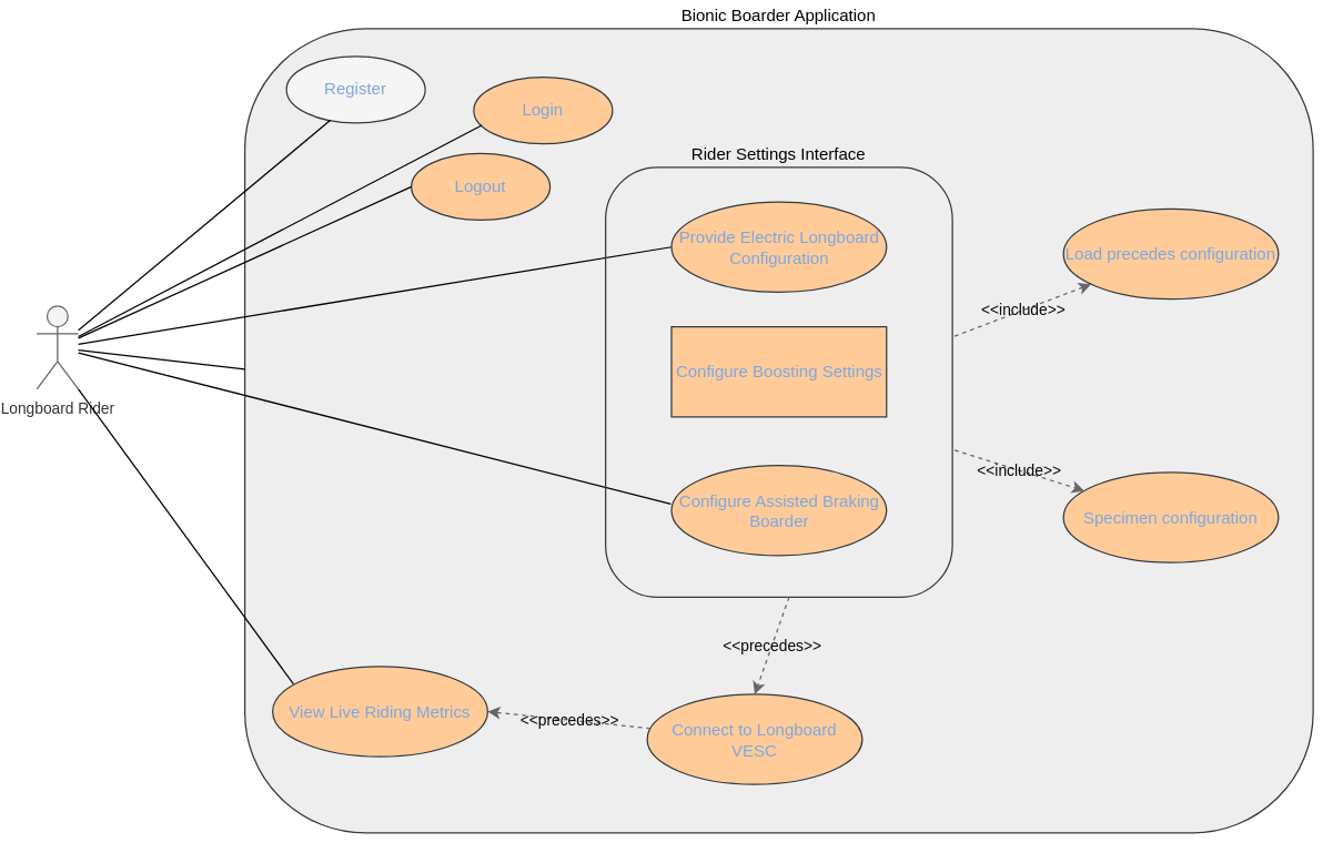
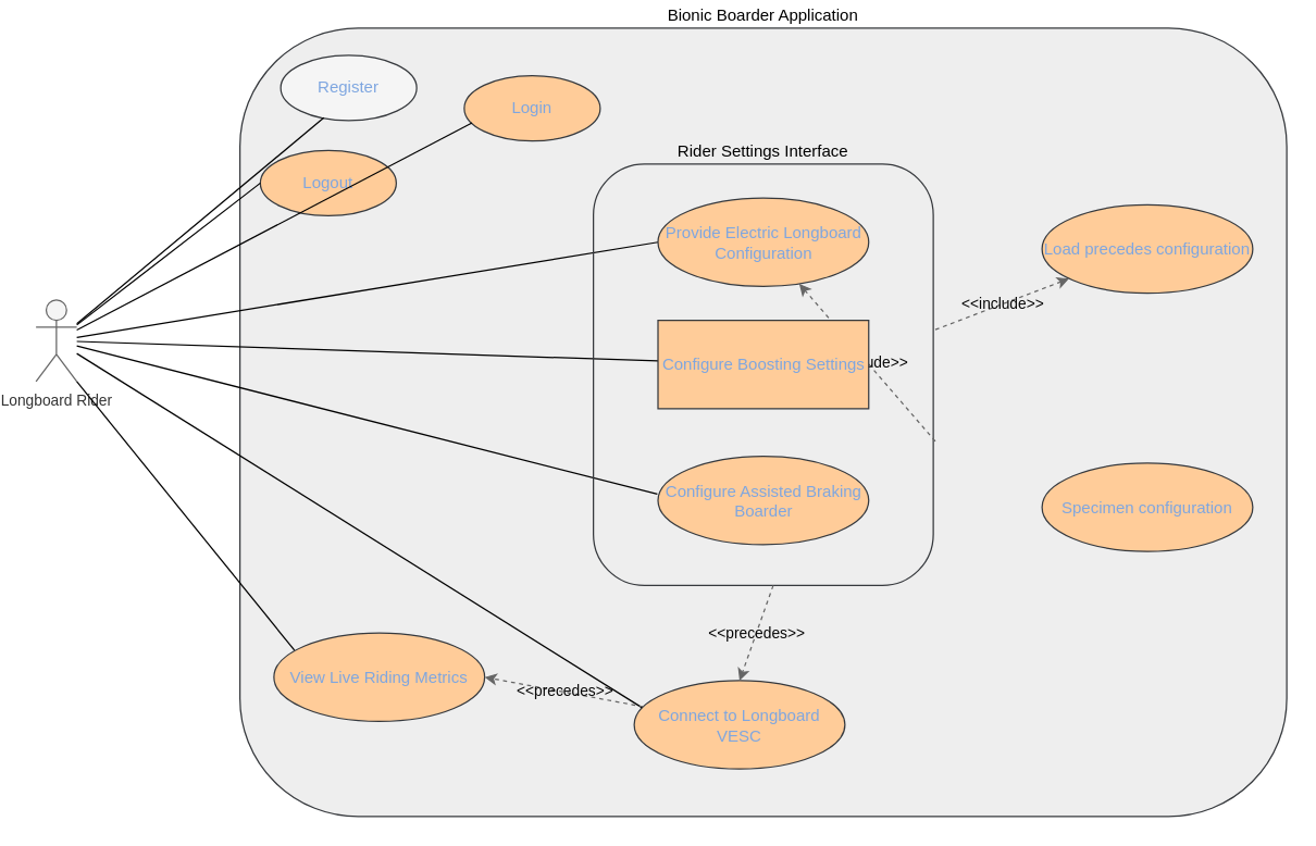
  <mxCell id="0" />
  <mxCell id="1" parent="0" />
  <mxCell id="2" value="Specimen and collection" style="edgeStyle=orthogonalEdgeStyle;endArrow=block;html=1;" parent="1" edge="1"><mxGeometry relative="1" as="geometry"><mxPoint x="700" y="160" as="targetPoint" /></mxGeometry></mxCell>
  <mxCell id="3" value="report delivery offline" style="edgeStyle=orthogonalEdgeStyle;endArrow=block;html=1;" parent="1" edge="1"><mxGeometry relative="1" as="geometry"><mxPoint x="650" y="190" as="sourcePoint" /></mxGeometry></mxCell>
  <mxCell id="4" value="&lt;div&gt;&lt;font style=&quot;font-size: 11px;&quot;&gt;Longboard Rider&lt;/font&gt;&lt;/div&gt;" style="shape=umlActor;verticalLabelPosition=bottom;verticalAlign=top;html=1;outlineConnect=0;strokeColor=#666666;align=center;fontFamily=Helvetica;fontSize=12;fontColor=#333333;labelBackgroundColor=none;fillColor=#f5f5f5;horizontal=1;textShadow=0;" parent="1" vertex="1"><mxGeometry x="20" y="220" width="30" height="60" as="geometry" /></mxCell>
  <mxCell id="5" value="&lt;font style=&quot;color: rgb(0, 0, 0);&quot;&gt;Bionic Boarder Application&lt;/font&gt;" style="rounded=1;whiteSpace=wrap;html=1;labelPosition=center;verticalLabelPosition=top;align=center;verticalAlign=bottom;fillColor=#eeeeee;strokeColor=#36393d;" parent="1" vertex="1"><mxGeometry x="170" y="20" width="770" height="580" as="geometry" /></mxCell>
  <mxCell id="6" style="rounded=0;orthogonalLoop=1;jettySize=auto;html=1;entryX=0;entryY=0.5;entryDx=0;entryDy=0;strokeColor=#000000;endArrow=none;startFill=0;shadow=0;jumpStyle=none;" parent="1" source="4" target="25" edge="1"><mxGeometry relative="1" as="geometry"><mxPoint x="70" y="220" as="sourcePoint" /></mxGeometry></mxCell>
  <mxCell id="7" style="rounded=0;orthogonalLoop=1;jettySize=auto;html=1;strokeColor=#000000;endArrow=none;startFill=0;shadow=0;jumpStyle=none;entryX=-0.003;entryY=0.429;entryDx=0;entryDy=0;entryPerimeter=0;" parent="1" source="4" target="27" edge="1"><mxGeometry relative="1" as="geometry"><mxPoint x="60" y="280" as="sourcePoint" /><mxPoint x="30" y="450" as="targetPoint" /></mxGeometry></mxCell>
- <mxCell id="8" style="rounded=0;orthogonalLoop=1;jettySize=auto;html=1;strokeColor=#000000;endArrow=none;startFill=0;shadow=0;jumpStyle=none;" parent="1" source="4" target="5" edge="1"><mxGeometry relative="1" as="geometry"><mxPoint x="50" y="160" as="sourcePoint" /><mxPoint x="230" y="188" as="targetPoint" /></mxGeometry></mxCell>
+ <mxCell id="8" style="rounded=0;orthogonalLoop=1;jettySize=auto;html=1;strokeColor=#000000;endArrow=none;startFill=0;shadow=0;jumpStyle=none;" parent="1" source="4" target="26" edge="1"><mxGeometry relative="1" as="geometry"><mxPoint x="50" y="160" as="sourcePoint" /><mxPoint x="230" y="188" as="targetPoint" /></mxGeometry></mxCell>
  <mxCell id="9" value="Register" style="ellipse;whiteSpace=wrap;html=1;fillColor=#f5f5f5;strokeColor=#36393d;fontColor=#7EA6E0;" parent="1" vertex="1"><mxGeometry x="200" y="40" width="100" height="48" as="geometry" /></mxCell>
  <mxCell id="10" value="Login" style="ellipse;whiteSpace=wrap;html=1;fillColor=#ffcc99;strokeColor=#36393d;fontColor=#7EA6E0;" parent="1" vertex="1"><mxGeometry x="335" y="55" width="100" height="48" as="geometry" /></mxCell>
- <mxCell id="11" value="Logout" style="ellipse;whiteSpace=wrap;html=1;fillColor=#ffcc99;strokeColor=#36393d;fontColor=#7EA6E0;" parent="1" vertex="1"><mxGeometry x="290" y="110" width="100" height="48" as="geometry" /></mxCell>
+ <mxCell id="11" value="Logout" style="ellipse;whiteSpace=wrap;html=1;fillColor=#ffcc99;strokeColor=#36393d;fontColor=#7EA6E0;" parent="1" vertex="1"><mxGeometry x="185" y="110" width="100" height="48" as="geometry" /></mxCell>
  <mxCell id="12" value="Load precedes configuration" style="ellipse;whiteSpace=wrap;html=1;fillColor=#ffcc99;strokeColor=#36393d;fontColor=#7EA6E0;" parent="1" vertex="1"><mxGeometry x="760" y="150" width="155" height="65" as="geometry" /></mxCell>
  <mxCell id="13" value="&amp;lt;&amp;lt;include&amp;gt;&amp;gt;" style="endArrow=classic;html=1;rounded=0;fillColor=#f5f5f5;gradientColor=#b3b3b3;strokeColor=#666666;dashed=1;fontColor=#060606;align=center;labelBackgroundColor=none;exitX=1.006;exitY=0.393;exitDx=0;exitDy=0;exitPerimeter=0;" parent="1" source="23" target="12" edge="1"><mxGeometry width="50" height="50" relative="1" as="geometry"><mxPoint x="574" y="387" as="sourcePoint" /><mxPoint x="668" y="360" as="targetPoint" /></mxGeometry></mxCell>
  <mxCell id="14" style="rounded=0;orthogonalLoop=1;jettySize=auto;html=1;strokeColor=#000000;endArrow=none;startFill=0;shadow=0;jumpStyle=none;entryX=0.317;entryY=0.958;entryDx=0;entryDy=0;entryPerimeter=0;" parent="1" source="4" target="9" edge="1"><mxGeometry relative="1" as="geometry"><mxPoint x="60" y="150" as="sourcePoint" /><mxPoint x="210" y="100" as="targetPoint" /></mxGeometry></mxCell>
  <mxCell id="15" style="rounded=0;orthogonalLoop=1;jettySize=auto;html=1;strokeColor=#000000;endArrow=none;startFill=0;shadow=0;jumpStyle=none;entryX=0.057;entryY=0.722;entryDx=0;entryDy=0;entryPerimeter=0;" parent="1" source="4" target="10" edge="1"><mxGeometry relative="1" as="geometry"><mxPoint x="60" y="247" as="sourcePoint" /><mxPoint x="240" y="140" as="targetPoint" /></mxGeometry></mxCell>
  <mxCell id="16" style="rounded=0;orthogonalLoop=1;jettySize=auto;html=1;strokeColor=#000000;endArrow=none;startFill=0;shadow=0;jumpStyle=none;entryX=0;entryY=0.5;entryDx=0;entryDy=0;" parent="1" source="4" target="11" edge="1"><mxGeometry relative="1" as="geometry"><mxPoint x="-6" y="557" as="sourcePoint" /><mxPoint x="200" y="450" as="targetPoint" /></mxGeometry></mxCell>
  <mxCell id="17" value="Connect to Longboard VESC" style="ellipse;whiteSpace=wrap;html=1;fillColor=#ffcc99;strokeColor=#36393d;fontColor=#7EA6E0;" parent="1" vertex="1"><mxGeometry x="460" y="500" width="155" height="65" as="geometry" /></mxCell>
- <mxCell id="19" value="View Live Riding Metrics" style="ellipse;whiteSpace=wrap;html=1;fillColor=#ffcc99;strokeColor=#36393d;fontColor=#7EA6E0;" parent="1" vertex="1"><mxGeometry x="190" y="480" width="155" height="65" as="geometry" /></mxCell>
+ <mxCell id="18" style="rounded=0;orthogonalLoop=1;jettySize=auto;html=1;strokeColor=#000000;endArrow=none;startFill=0;shadow=0;jumpStyle=none;entryX=0.038;entryY=0.308;entryDx=0;entryDy=0;entryPerimeter=0;" parent="1" source="4" target="17" edge="1"><mxGeometry relative="1" as="geometry"><mxPoint x="60" y="265" as="sourcePoint" /><mxPoint x="422" y="378" as="targetPoint" /></mxGeometry></mxCell>
+ <mxCell id="19" value="View Live Riding Metrics" style="ellipse;whiteSpace=wrap;html=1;fillColor=#ffcc99;strokeColor=#36393d;fontColor=#7EA6E0;" parent="1" vertex="1"><mxGeometry x="195" y="465" width="155" height="65" as="geometry" /></mxCell>
  <mxCell id="20" style="rounded=0;orthogonalLoop=1;jettySize=auto;html=1;strokeColor=#000000;endArrow=none;startFill=0;shadow=0;jumpStyle=none;entryX=0.097;entryY=0.195;entryDx=0;entryDy=0;entryPerimeter=0;exitX=1;exitY=1;exitDx=0;exitDy=0;exitPerimeter=0;" parent="1" source="4" target="19" edge="1"><mxGeometry relative="1" as="geometry"><mxPoint x="60" y="330" as="sourcePoint" /><mxPoint x="428" y="460" as="targetPoint" /></mxGeometry></mxCell>
  <mxCell id="21" value="&amp;lt;&amp;lt;precedes&amp;gt;&amp;gt;" style="endArrow=classic;html=1;rounded=0;fillColor=#f5f5f5;gradientColor=#b3b3b3;strokeColor=#666666;dashed=1;fontColor=#060606;align=center;labelBackgroundColor=none;entryX=1;entryY=0.5;entryDx=0;entryDy=0;" parent="1" source="17" target="19" edge="1"><mxGeometry width="50" height="50" relative="1" as="geometry"><mxPoint x="320" y="400" as="sourcePoint" /><mxPoint x="406" y="459" as="targetPoint" /></mxGeometry></mxCell>
  <mxCell id="22" value="Specimen configuration" style="ellipse;whiteSpace=wrap;html=1;fillColor=#ffcc99;strokeColor=#36393d;fontColor=#7EA6E0;" parent="1" vertex="1"><mxGeometry x="760" y="340" width="155" height="65" as="geometry" /></mxCell>
  <mxCell id="23" value="&lt;font color=&quot;#000000&quot;&gt;Rider Settings Interface&lt;/font&gt;" style="rounded=1;whiteSpace=wrap;html=1;labelPosition=center;verticalLabelPosition=top;align=center;verticalAlign=bottom;fillColor=none;strokeColor=#36393d;" vertex="1" parent="1"><mxGeometry x="430" y="120" width="250" height="310" as="geometry" /></mxCell>
- <mxCell id="24" value="&amp;lt;&amp;lt;include&amp;gt;&amp;gt;" style="endArrow=classic;html=1;rounded=0;exitX=1.006;exitY=0.658;exitDx=0;exitDy=0;exitPerimeter=0;fillColor=#f5f5f5;gradientColor=#b3b3b3;strokeColor=#666666;dashed=1;fontColor=#060606;align=center;labelBackgroundColor=none;" parent="1" source="23" target="22" edge="1"><mxGeometry width="50" height="50" relative="1" as="geometry"><mxPoint x="520" y="305" as="sourcePoint" /><mxPoint x="596" y="329" as="targetPoint" /></mxGeometry></mxCell>
+ <mxCell id="24" value="&amp;lt;&amp;lt;include&amp;gt;&amp;gt;" style="endArrow=classic;html=1;rounded=0;exitX=1.006;exitY=0.658;exitDx=0;exitDy=0;exitPerimeter=0;fillColor=#f5f5f5;gradientColor=#b3b3b3;strokeColor=#666666;dashed=1;fontColor=#060606;align=center;labelBackgroundColor=none;" parent="1" source="23" target="25" edge="1"><mxGeometry width="50" height="50" relative="1" as="geometry"><mxPoint x="520" y="305" as="sourcePoint" /><mxPoint x="596" y="329" as="targetPoint" /></mxGeometry></mxCell>
  <mxCell id="25" value="Provide Electric Longboard Configuration" style="ellipse;whiteSpace=wrap;html=1;fillColor=#ffcc99;strokeColor=#36393d;fontColor=#7EA6E0;" parent="1" vertex="1"><mxGeometry x="477.5" y="145" width="155" height="65" as="geometry" /></mxCell>
  <mxCell id="26" value="Configure Boosting Settings" style="whiteSpace=wrap;html=1;fillColor=#ffcc99;strokeColor=#36393d;fontColor=#7EA6E0;rounded=0;" parent="1" vertex="1"><mxGeometry x="477.5" y="235" width="155" height="65" as="geometry" /></mxCell>
  <mxCell id="27" value="Configure Assisted Braking Boarder" style="ellipse;whiteSpace=wrap;html=1;fillColor=#ffcc99;strokeColor=#36393d;fontColor=#7EA6E0;" parent="1" vertex="1"><mxGeometry x="477.5" y="335" width="155" height="65" as="geometry" /></mxCell>
  <mxCell id="28" value="&amp;lt;&amp;lt;precedes&amp;gt;&amp;gt;" style="endArrow=classic;html=1;rounded=0;fillColor=#f5f5f5;gradientColor=#b3b3b3;strokeColor=#666666;dashed=1;fontColor=#060606;align=center;labelBackgroundColor=none;entryX=0.5;entryY=0;entryDx=0;entryDy=0;exitX=0.529;exitY=1;exitDx=0;exitDy=0;exitPerimeter=0;" edge="1" parent="1" source="23" target="17"><mxGeometry width="50" height="50" relative="1" as="geometry"><mxPoint x="613.5" y="480" as="sourcePoint" /><mxPoint x="496.5" y="468" as="targetPoint" /></mxGeometry></mxCell>
